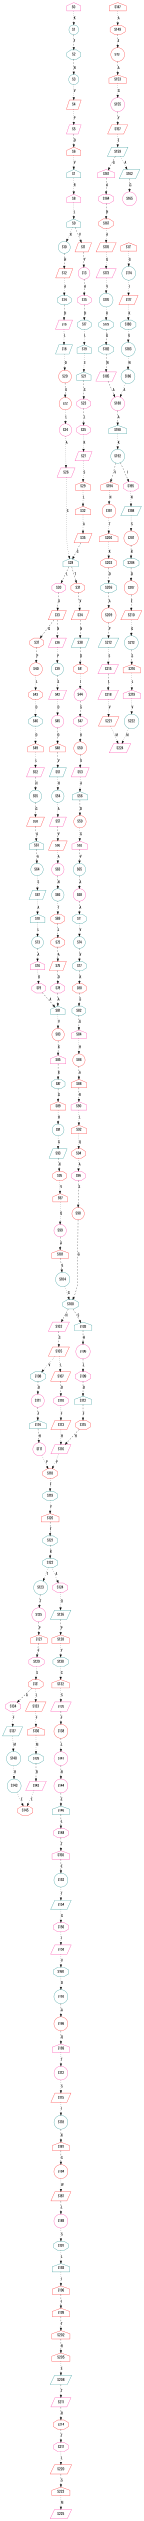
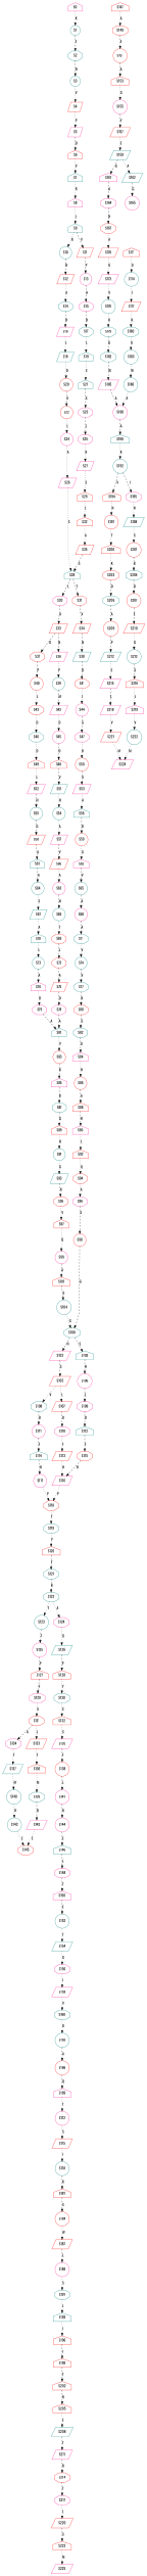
  strict digraph {
    fontname=Oswald
    node [color=red fontname=Oswald shape=circle]
    edge [fontname=Oswald style=dashed]
    S0 [color=deeppink shape=house]
    S1 [color=teal]
    S2 [color=teal shape=octagon]
    S3 [color=teal]
    S4 [shape=parallelogram]
    S5 [color=deeppink shape=parallelogram]
    S6 [shape=house]
    S7 [color=teal shape=house]
    S8 [color=deeppink shape=house]
    S9 [color=teal shape=house]
    S10 [color=teal]
    S11 [shape=parallelogram]
    S12 [shape=parallelogram]
    S13 [color=deeppink]
    S14 [color=teal shape=octagon]
    S15 [color=deeppink shape=octagon]
    S16 [color=deeppink shape=parallelogram]
    S17 [color=teal shape=octagon]
    S18 [color=teal shape=parallelogram]
    S19 [color=teal shape=house]
    S20
    S21 [color=teal shape=house]
    S22
    S23 [color=deeppink shape=octagon]
    S24 [color=deeppink]
    S25 [color=deeppink shape=octagon]
    S26 [color=deeppink shape=parallelogram]
    S27 [color=deeppink shape=parallelogram]
    S28 [color=teal shape=house]
    S29 [shape=house]
    S30 [color=deeppink shape=octagon]
    S31 [shape=octagon]
    S32 [shape=house]
    S33 [shape=parallelogram]
    S34 [shape=parallelogram]
    S35 [shape=parallelogram]
    S36 [color=deeppink shape=parallelogram]
    S37 [shape=octagon]
    S38 [color=teal shape=parallelogram]
    S39 [color=teal]
    S40
    S41 [shape=octagon]
    S42 [color=deeppink shape=parallelogram]
    S43 [shape=octagon]
    S44 [color=deeppink]
    S45 [color=deeppink]
    S46 [color=teal shape=octagon]
    S47 [color=deeppink shape=octagon]
    S48 [shape=house]
    S49 [shape=house]
    S50
    S51 [color=teal shape=parallelogram]
    S52 [color=deeppink shape=parallelogram]
    S53 [color=deeppink shape=parallelogram]
    S54 [color=teal]
    S55 [color=teal]
    S56 [color=teal shape=house]
    S57 [color=deeppink shape=parallelogram]
    S58 [shape=parallelogram]
    S59
    S60 [shape=parallelogram]
    S61 [color=teal shape=house]
    S62 [color=deeppink shape=house]
    S63 [color=deeppink]
    S64 [color=teal]
    S65 [color=teal]
    S66 [color=teal]
    S67 [color=teal shape=parallelogram]
    S68 [color=deeppink]
    S69 [shape=octagon]
    S70 [color=teal shape=house]
    S71 [color=teal shape=octagon]
    S72 [shape=octagon]
    S73 [color=teal]
    S74 [color=teal]
    S75 [shape=parallelogram]
    S76 [color=deeppink shape=house]
    S77 [color=teal shape=octagon]
    S78 [color=deeppink shape=octagon]
    S79 [color=deeppink shape=octagon]
    S80 [shape=octagon]
    S81 [color=teal shape=house]
    S82 [color=teal shape=octagon]
    S83
    S84 [color=deeppink shape=house]
    S85 [color=deeppink shape=house]
    S86
    S87 [color=teal shape=octagon]
    S88 [shape=house]
    S89 [shape=house]
    S90 [color=deeppink shape=house]
    S91 [color=teal]
    S92 [shape=house]
    S93 [color=teal shape=parallelogram]
    S94 [shape=octagon]
    S95 [shape=octagon]
    S96 [color=deeppink shape=octagon]
    S97 [shape=house]
    S98
    S99 [color=deeppink]
    S100 [color=teal shape=octagon]
    S101 [shape=house]
    S102 [color=deeppink shape=parallelogram]
    S103 [color=teal shape=house]
    S104 [color=teal]
    S105 [shape=parallelogram]
    S106 [color=deeppink]
    S107 [shape=parallelogram]
    S108 [color=teal shape=octagon]
    S109 [color=deeppink shape=octagon]
    S110 [color=deeppink shape=octagon]
    S111 [color=deeppink]
    S112 [color=teal shape=house]
    S113 [shape=parallelogram]
    S114 [color=teal shape=house]
    S115 [shape=octagon]
    S116 [color=deeppink shape=parallelogram]
    S117 [color=deeppink]
    S118 [shape=octagon]
    S119 [color=teal shape=octagon]
    S120 [shape=house]
    S121 [color=teal shape=octagon]
    S122 [color=teal shape=octagon]
    S123 [color=teal]
    S124 [color=deeppink shape=octagon]
    S125 [color=deeppink]
    S126 [color=teal shape=parallelogram]
    S127 [shape=house]
    S128 [shape=house]
    S129 [color=deeppink shape=octagon]
    S130 [color=teal shape=octagon]
    S131 [shape=octagon]
    S132 [shape=house]
    S133 [shape=parallelogram]
    S134 [color=deeppink shape=octagon]
    S135 [color=deeppink shape=parallelogram]
    S136 [shape=house]
    S137 [color=teal shape=parallelogram]
    S138
    S139 [color=teal shape=octagon]
    S140 [color=teal]
    S141 [color=deeppink]
    S142 [color=deeppink shape=parallelogram]
    S143 [color=teal]
    S144 [color=deeppink]
    S145 [shape=octagon]
    S146 [color=teal shape=house]
    S148 [color=deeppink shape=octagon]
    S147 [shape=house]
    S149 [shape=octagon]
    S150 [color=deeppink shape=house]
    S151
    S152 [color=teal]
    S153 [shape=house]
    S154 [color=teal shape=parallelogram]
    S155 [color=deeppink]
    S156 [color=deeppink shape=octagon]
    S157 [shape=parallelogram]
    S158 [color=deeppink shape=parallelogram]
    S159 [color=teal shape=parallelogram]
    S160 [color=teal shape=octagon]
    S161 [color=deeppink shape=house]
    S162 [color=teal shape=parallelogram]
    S163 [color=teal]
    S164 [color=deeppink shape=octagon]
    S165 [color=deeppink]
    S166
    S167 [shape=octagon]
    S169 [color=deeppink shape=house]
    S170 [shape=parallelogram]
    S172 [color=deeppink]
    S173 [color=deeppink shape=parallelogram]
    S171 [shape=house]
    S174 [color=teal]
    S175 [shape=parallelogram]
    S176 [color=teal]
    S177 [shape=parallelogram]
    S178 [color=teal]
    S179 [color=teal shape=octagon]
    S180 [color=teal shape=octagon]
    S181 [shape=house]
    S182 [color=teal shape=octagon]
    S183 [color=teal]
    S184
    S185 [color=deeppink shape=parallelogram]
    S186 [color=teal]
    S187 [shape=parallelogram]
    S188 [color=deeppink]
    S189 [color=deeppink]
    S190 [color=teal shape=house]
    S191 [color=teal shape=octagon]
    S192 [color=teal]
    S193 [color=teal shape=house]
    S194 [shape=house]
    S195 [color=deeppink shape=octagon]
    S196 [shape=house]
    S197
    S198 [color=teal shape=parallelogram]
    S199 [shape=house]
    S200 [shape=house]
    S201
    S202 [shape=house]
    S203 [shape=octagon]
    S204 [color=teal shape=octagon]
    S205 [shape=house]
    S206 [color=teal shape=octagon]
    S207
    S208 [color=teal shape=parallelogram]
    S209
    S210 [shape=parallelogram]
    S211 [color=deeppink shape=parallelogram]
    S212 [color=teal shape=parallelogram]
    S213 [color=teal]
    S214 [shape=octagon]
    S215 [color=deeppink shape=parallelogram]
    S216 [shape=house]
    S217 [color=deeppink shape=octagon]
    S218 [color=deeppink shape=parallelogram]
    S219 [color=deeppink shape=house]
    S220 [shape=parallelogram]
    S221 [shape=parallelogram]
    S222 [color=teal]
    S223 [shape=house]
    S224 [color=deeppink shape=parallelogram]
    S225 [color=deeppink shape=parallelogram]
    S0 -> S1 [label=K style=dotted]
    S1 -> S2 [label=F]
    S2 -> S3 [label=N]
    S3 -> S4 [label=V style=dotted]
    S4 -> S5 [label=P style=dotted]
    S5 -> S6 [label=D]
    S6 -> S7 [label=V style=dotted]
    S7 -> S8 [label=R style=dotted]
    S8 -> S9 [label=L style=dotted]
    S9 -> S10 [label=K style=dotted]
    S9 -> S11 [label=V]
    S10 -> S12 [label=H]
    S11 -> S13 [label=Y]
    S12 -> S14 [label=A style=dotted]
    S13 -> S15 [label=A]
    S14 -> S16 [label=H]
    S15 -> S17 [label=H]
    S16 -> S18 [label=L style=dotted]
    S17 -> S19 [label=L style=dotted]
    S18 -> S20 [label=D style=dotted]
    S19 -> S21 [label=E style=dotted]
    S20 -> S22 [label=S]
    S21 -> S23 [label=S]
    S22 -> S24 [label=L style=dotted]
    S23 -> S25 [label=L]
    S24 -> S26 [label=A style=dotted]
    S25 -> S27 [label=K style=dotted]
    S26 -> S28 [label=S style=dotted]
    S27 -> S29 [label=S style=dotted]
    S28 -> S30 [label=L]
    S28 -> S31 [label=T]
    S29 -> S32 [label=L style=dotted]
    S30 -> S33 [label=A]
    S31 -> S34 [label=V]
    S32 -> S35 [label=A style=dotted]
    S33 -> S36 [label=N]
    S33 -> S37 [label=G]
    S34 -> S38 [label=N]
    S35 -> S28 [label=S]
    S36 -> S39 [label=P style=dotted]
    S37 -> S40 [label=P]
    S38 -> S41 [label=D]
-   S39 -> S42 [label=S]
+   S39 -> S42 [label=M]
    S40 -> S43 [label=L style=dotted]
    S41 -> S44 [label=I style=dotted]
    S42 -> S45 [label=D style=dotted]
    S43 -> S46 [label=D style=dotted]
    S44 -> S47 [label=S]
    S45 -> S48 [label=D]
    S46 -> S49 [label=D style=dotted]
    S47 -> S50 [label=K style=dotted]
    S48 -> S51 [label=V]
    S49 -> S52 [label=L style=dotted]
    S50 -> S53 [label=V]
    S51 -> S54 [label=H style=dotted]
    S52 -> S55 [label=H]
    S53 -> S56 [label=A style=dotted]
    S54 -> S57 [label=A style=dotted]
    S55 -> S58 [label=G]
    S56 -> S59 [label=D]
    S57 -> S60 [label=V]
    S58 -> S61 [label=A]
    S59 -> S62 [label=G style=dotted]
    S60 -> S63 [label=A style=dotted]
    S61 -> S64 [label=A]
    S62 -> S65 [label=V]
    S63 -> S66 [label=N]
    S64 -> S67 [label=S style=dotted]
    S65 -> S68 [label=A]
    S66 -> S69 [label=T style=dotted]
    S67 -> S70 [label=A style=dotted]
    S68 -> S71 [label=A]
    S69 -> S72 [label=L]
    S70 -> S73 [label=L style=dotted]
    S71 -> S74 [label=V style=dotted]
    S72 -> S75 [label=A]
    S73 -> S76 [label=A]
    S74 -> S77 [label=V]
    S75 -> S78 [label=D]
    S76 -> S79 [label=D style=dotted]
    S77 -> S80 [label=K]
    S78 -> S81 [label=A]
    S79 -> S81 [label=A]
    S80 -> S82 [label=S]
    S81 -> S83 [label=V style=dotted]
    S82 -> S84 [label=G]
    S83 -> S85 [label=K]
    S84 -> S86 [label=H style=dotted]
    S85 -> S87 [label=K]
    S86 -> S88 [label=A]
    S87 -> S89 [label=G]
    S88 -> S90 [label=R]
    S89 -> S91 [label=H style=dotted]
    S90 -> S92 [label=L style=dotted]
    S91 -> S93 [label=G style=dotted]
    S92 -> S94 [label=Q style=dotted]
    S93 -> S95 [label=K]
    S94 -> S96 [label=A style=dotted]
    S95 -> S97 [label=V style=dotted]
    S96 -> S98 [label=S]
    S97 -> S99 [label=Q style=dotted]
    S98 -> S100 [label=G]
    S99 -> S101 [label=A]
    S100 -> S102 [label=H]
    S100 -> S103 [label=S]
    S101 -> S104 [label=S]
    S102 -> S105 [label=S]
    S103 -> S106 [label=H]
    S104 -> S100 [label=G style=dotted]
    S105 -> S107 [label=L style=dotted]
    S105 -> S108 [label=V style=dotted]
    S106 -> S109 [label=L]
    S107 -> S110 [label=D]
    S108 -> S111 [label=D]
    S109 -> S112 [label=D]
    S110 -> S113 [label=F style=dotted]
    S111 -> S114 [label=F]
    S112 -> S115 [label=F]
    S113 -> S116 [label=H style=dotted]
    S114 -> S117 [label=H]
    S115 -> S116 [label=H]
    S116 -> S118 [label=P style=dotted]
    S117 -> S118 [label=P style=dotted]
    S118 -> S119 [label=F style=dotted]
    S119 -> S120 [label=Y style=dotted]
    S120 -> S121 [label=T]
    S121 -> S122 [label=K]
    S122 -> S123 [label=T style=dotted]
    S122 -> S124 [label=A style=dotted]
    S123 -> S125 [label=T]
    S124 -> S126 [label=Q style=dotted]
    S125 -> S127 [label=P]
    S126 -> S128 [label=P]
    S127 -> S129 [label=F]
    S128 -> S130 [label=Y style=dotted]
    S129 -> S131 [label=S style=dotted]
    S130 -> S132 [label=C style=dotted]
    S131 -> S133 [label=L style=dotted]
    S131 -> S134 [label=A]
    S132 -> S135 [label=S style=dotted]
    S133 -> S136 [label=F style=dotted]
    S134 -> S137 [label=F style=dotted]
    S135 -> S138 [label=F]
    S136 -> S139 [label=M style=dotted]
    S137 -> S140 [label=M style=dotted]
    S138 -> S141 [label=L]
    S139 -> S142 [label=R]
    S140 -> S143 [label=R style=dotted]
    S141 -> S144 [label=R]
    S142 -> S145 [label=E style=dotted]
    S143 -> S145 [label=E style=dotted]
    S144 -> S146 [label=E]
    S146 -> S148 [label=L]
    S148 -> S150 [label=T]
    S147 -> S149 [label=A style=dotted]
    S149 -> S151 [label=E]
    S150 -> S152 [label=E]
    S151 -> S153 [label=A]
    S152 -> S154 [label=T style=dotted]
    S153 -> S155 [label=G style=dotted]
    S154 -> S156 [label=G style=dotted]
    S155 -> S157 [label=Y]
    S156 -> S158 [label=I style=dotted]
    S157 -> S159 [label=E style=dotted]
    S158 -> S160 [label=V style=dotted]
    S159 -> S161 [label=G]
    S159 -> S162 [label=A style=dotted]
    S160 -> S163 [label=D style=dotted]
    S161 -> S164 [label=A]
    S162 -> S165 [label=G]
    S163 -> S166 [label=A]
    S164 -> S167 [label=H]
    S166 -> S169 [label=Q]
    S167 -> S170 [label=A style=dotted]
    S169 -> S172 [label=T style=dotted]
    S170 -> S173 [label=G style=dotted]
    S172 -> S175 [label=S style=dotted]
    S173 -> S176 [label=V style=dotted]
    S171 -> S174 [label=G style=dotted]
    S174 -> S177 [label=I style=dotted]
    S175 -> S178 [label=I style=dotted]
    S176 -> S179 [label=K style=dotted]
    S177 -> S180 [label=K style=dotted]
    S178 -> S181 [label=K]
    S179 -> S182 [label=G]
    S180 -> S183 [label=G style=dotted]
    S181 -> S184 [label=S]
    S182 -> S185 [label=W]
    S183 -> S186 [label=W style=dotted]
    S184 -> S187 [label=W style=dotted]
    S185 -> S188 [label=A]
    S186 -> S188 [label=A style=dotted]
    S187 -> S189 [label=L]
    S188 -> S190 [label=A]
    S189 -> S191 [label=S style=dotted]
    S190 -> S192 [label=K style=dotted]
    S191 -> S193 [label=L style=dotted]
    S192 -> S194 [label=V]
    S192 -> S195 [label=I]
    S193 -> S196 [label=I style=dotted]
    S194 -> S197 [label=N style=dotted]
    S195 -> S198 [label=N style=dotted]
    S196 -> S199 [label=I]
    S197 -> S200 [label=T style=dotted]
    S198 -> S201 [label=S style=dotted]
    S199 -> S202 [label=T]
    S200 -> S203 [label=K style=dotted]
    S201 -> S204 [label=K]
    S202 -> S205 [label=R]
    S203 -> S206 [label=D]
    S204 -> S207 [label=D]
    S205 -> S208 [label=E style=dotted]
    S206 -> S209 [label=A]
    S207 -> S210 [label=E]
    S208 -> S211 [label=T]
    S209 -> S212 [label=P]
    S210 -> S213 [label=G style=dotted]
    S211 -> S214 [label=R]
    S212 -> S215 [label=S style=dotted]
    S213 -> S216 [label=S]
    S214 -> S217 [label=T]
    S215 -> S218 [label=L]
    S216 -> S219 [label=L style=dotted]
    S217 -> S220 [label=L style=dotted]
    S218 -> S221 [label=V style=dotted]
    S219 -> S222 [label=V style=dotted]
    S220 -> S223 [label=S]
    S221 -> S224 [label=M style=dotted]
    S222 -> S224 [label=M style=dotted]
    S223 -> S225 [label=M style=dotted]
  }
